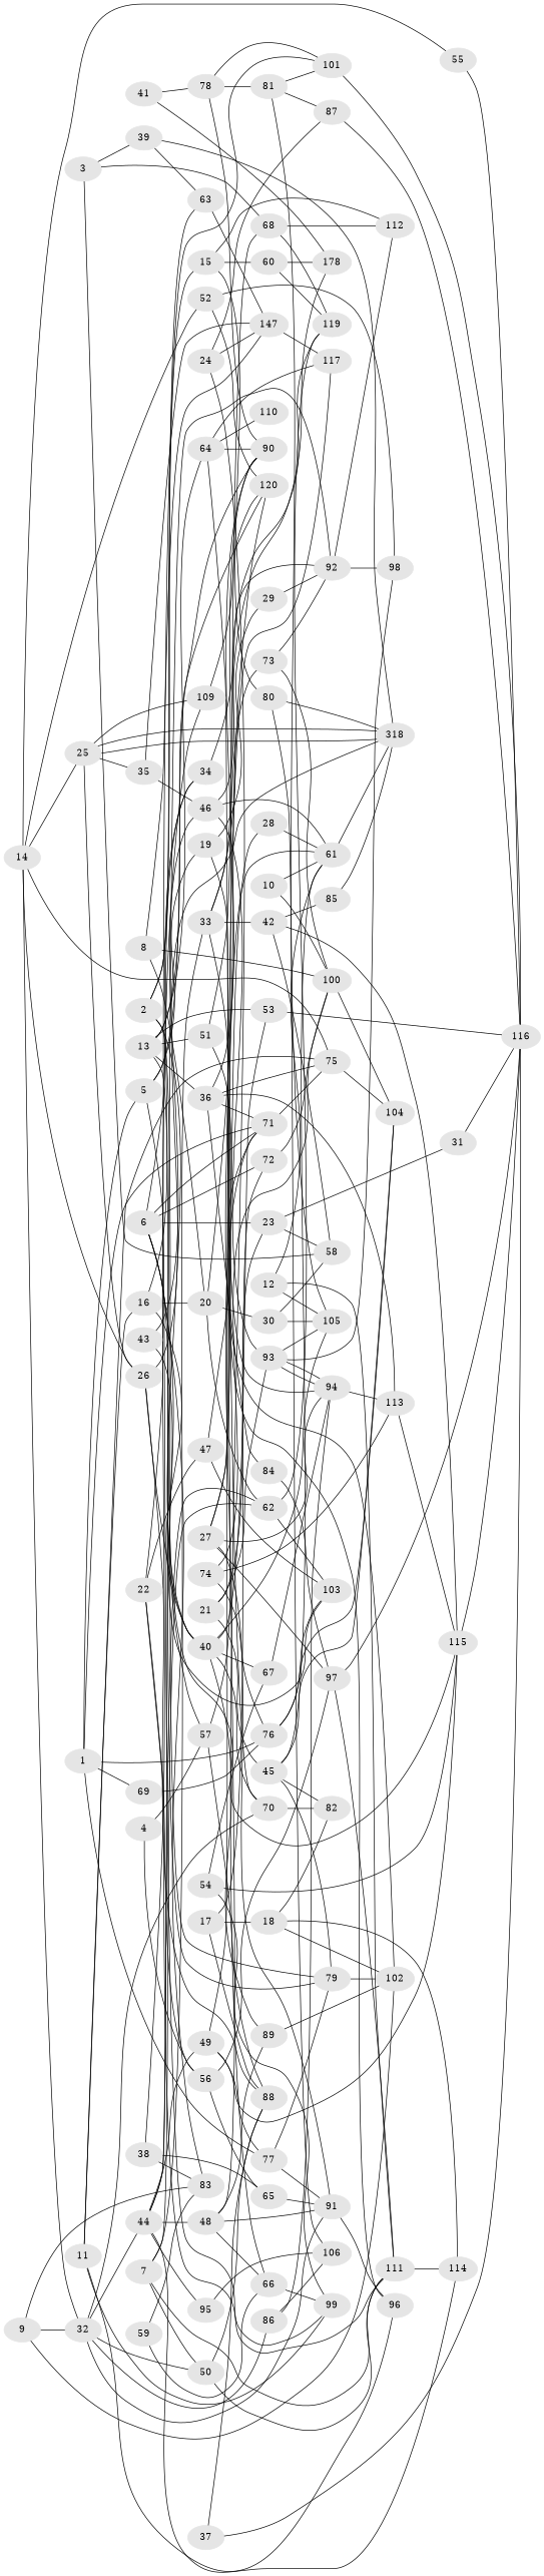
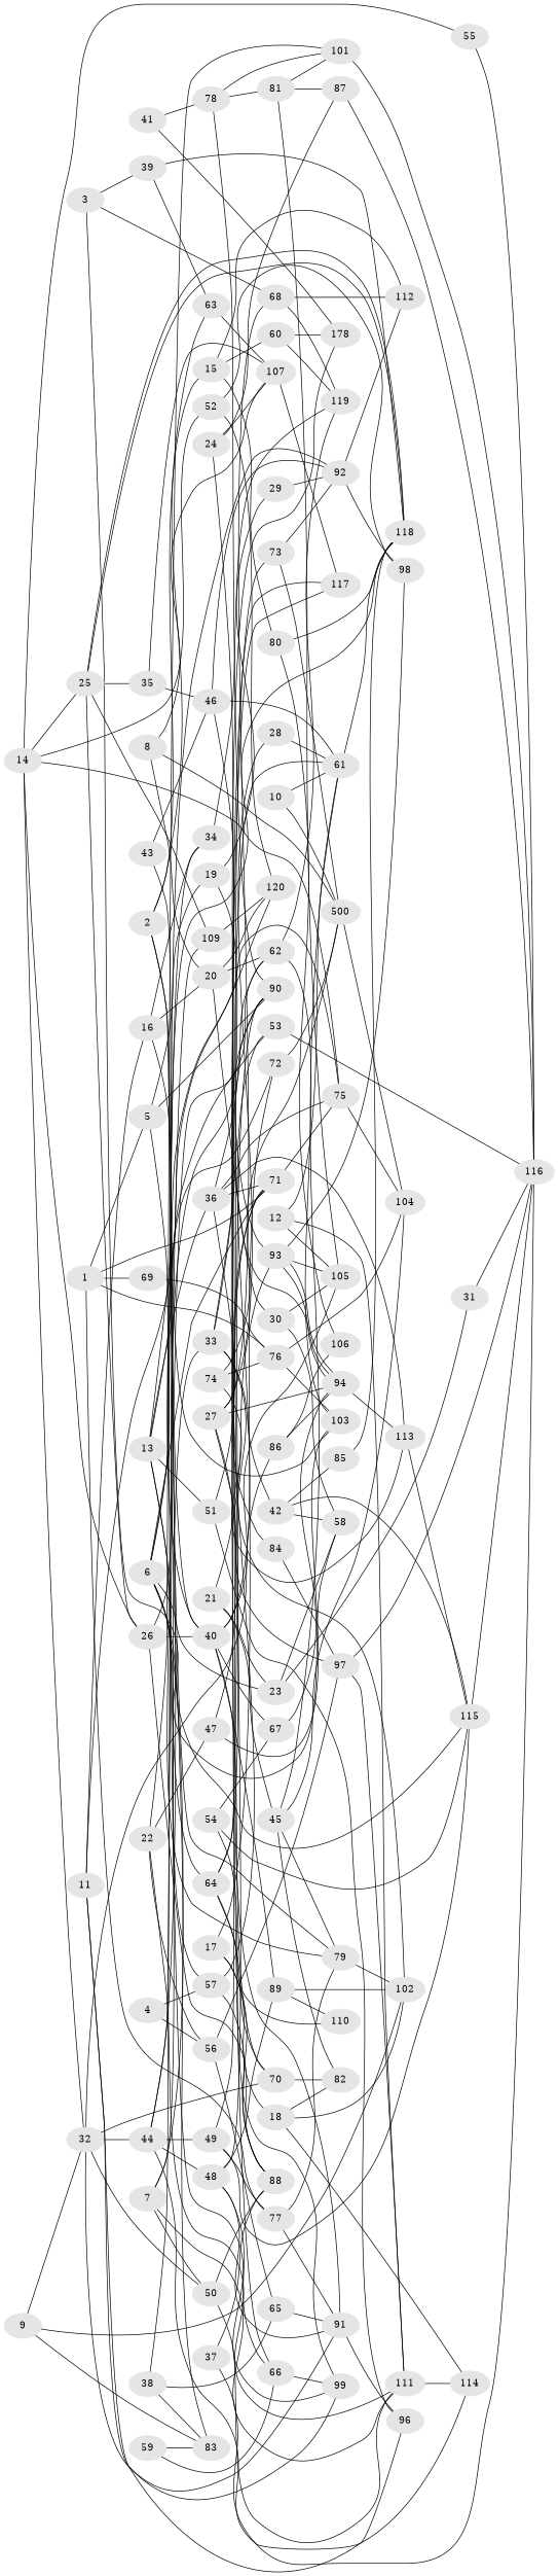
  graph {
    rankdir=LR
    node [color=gray90 style=filled]
    1
    5
    69
    71
    76
    77
    19
    90
    99
    75
    103
    104
    79
    91
    2
    15
    40
    63
    60
    80
    112
    105
    53
    70
    67
    89
-   107 [label=147]
+   107
    102
    3
    39
    58
    68
-   118 [label=318]
+   118
    119
    4
    56
    57
    97
    65
    88
    29
    94
    6
    23
    34
    72
    83
    115
    31
-   100
+   100 [label=500]
    116
    7
    33
    50
    62
    111
    42
    n58 [label=178]
    114
    8
    20
    120
    30
    117
    9
    32
    44
    86
    10
    61
    11
    16
    96
    12
    13
    36
    51
    64
    84
    113
    73
    110
    14
    25
    26
    52
    55
    35
    109
    98
    106
    17
    18
    82
    92
    21
    45
    93
    22
    47
    101
    24
    66
    87
    46
    27
    28
    48
    49
-   95
    85
    37
    38
    41
    78
    81
    43
    54
    59
    74
    1 -- 5
    1 -- 69
    1 -- 71
    1 -- 76
    1 -- 77
    5 -- 19
    5 -- 90
    5 -- 99
    69 -- 76
    71 -- 75
    76 -- 103
    76 -- 104
    77 -- 79
    77 -- 91
    19 -- 29
    19 -- 94
    75 -- 104
    79 -- 102
    91 -- 96
    2 -- 79
    2 -- 15
    2 -- 40
    2 -- 63
    15 -- 60
    15 -- 80
    15 -- 112
    40 -- 105
    40 -- 53
    40 -- 70
    40 -- 67
    40 -- 89
    63 -- 107
    60 -- 119
    60 -- n58
    80 -- 118
    80 -- 106
    53 -- 116
    70 -- 82
    67 -- 94
    89 -- 102
+   89 -- 110
    107 -- 117
    3 -- 39
    3 -- 58
    3 -- 68
    39 -- 63
    39 -- 118
    68 -- 112
    68 -- 119
    4 -- 56
    4 -- 57
    56 -- 97
    56 -- 65
    57 -- 71
    57 -- 88
    97 -- 116
    97 -- 111
    65 -- 91
    29 -- 92
    94 -- 113
    6 -- 71
    6 -- 57
    6 -- 23
    6 -- 34
    6 -- 72
    6 -- 83
    6 -- 115
    23 -- 58
    23 -- 31
    34 -- 119
    72 -- 100
    115 -- 116
    31 -- 116
    100 -- 104
    7 -- 33
    7 -- 50
    7 -- 62
    7 -- 111
    33 -- 90
    33 -- 102
    33 -- 42
    33 -- n58
    50 -- 88
    50 -- 111
    62 -- 103
    62 -- 119
    111 -- 114
    42 -- 58
    42 -- 115
    42 -- 85
    8 -- 107
    8 -- 100
    8 -- 20
    20 -- 62
    20 -- 120
    20 -- 30
    30 -- 105
    30 -- 58
    9 -- 102
    9 -- 83
    9 -- 32
    32 -- 91
    32 -- 70
    32 -- 50
    32 -- 44
    32 -- 86
    44 -- 62
    44 -- 114
    44 -- 92
    44 -- 48
    44 -- 49
-   44 -- 95
    86 -- 94
    86 -- 106
    10 -- 100
    10 -- 61
    61 -- 118
    11 -- 99
    11 -- 75
    11 -- 16
    11 -- 96
    16 -- 40
    16 -- 34
    16 -- 20
    12 -- 105
    12 -- 111
    12 -- 61
    13 -- 79
    13 -- 53
    13 -- 120
    13 -- 36
    13 -- 51
    13 -- 64
    36 -- 71
    36 -- 90
    36 -- 75
    36 -- 84
    36 -- 113
    51 -- 96
    51 -- 73
    64 -- 90
    64 -- 70
    64 -- 117
    64 -- 110
    84 -- 97
    113 -- 115
    73 -- 100
    73 -- 92
    14 -- 75
    14 -- 32
    14 -- 25
    14 -- 26
    14 -- 52
    14 -- 55
    25 -- 118
    25 -- 118
    25 -- 26
    25 -- 35
    25 -- 109
    26 -- 40
    26 -- 118
    26 -- 88
    52 -- 120
    52 -- 98
    55 -- 116
    35 -- 107
    35 -- 46
    109 -- 120
    17 -- 88
    17 -- 72
    17 -- 18
    18 -- 102
    18 -- 114
    18 -- 82
    92 -- 112
    92 -- 98
    21 -- 23
    21 -- 45
    21 -- 93
    45 -- 104
    45 -- 79
    45 -- 61
    45 -- 82
    93 -- 105
    93 -- 94
    93 -- 94
    93 -- 98
    22 -- 56
    22 -- 111
    22 -- 47
    22 -- 101
    47 -- 71
    47 -- 103
    101 -- 116
    24 -- 107
    24 -- 66
    24 -- 87
    66 -- 99
    87 -- 116
    46 -- 61
    46 -- 92
    46 -- 93
    27 -- 91
    27 -- 68
    27 -- 97
    27 -- 94
    27 -- 28
    28 -- 61
    48 -- 91
    48 -- 89
    48 -- 61
    48 -- 66
    49 -- 77
    49 -- 115
    49 -- 117
-   95 -- 106
    85 -- 118
    37 -- 88
    37 -- 116
    38 -- 65
    38 -- 83
    38 -- 109
    41 -- n58
    41 -- 78
    78 -- 90
    78 -- 101
    78 -- 81
    81 -- 105
    81 -- 101
    81 -- 87
    43 -- 103
    43 -- 46
    54 -- 99
    54 -- 67
    54 -- 115
    59 -- 83
    59 -- 66
    74 -- 76
    74 -- 100
    74 -- 113
  }
